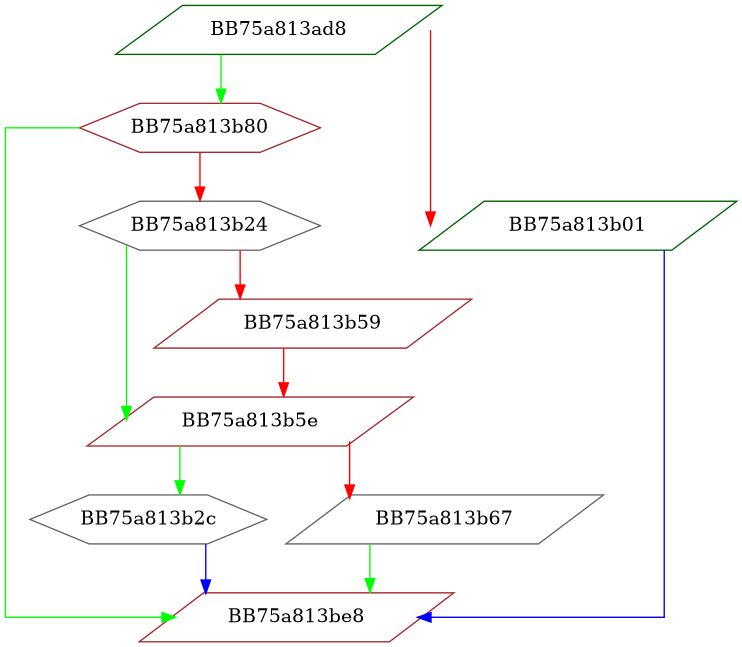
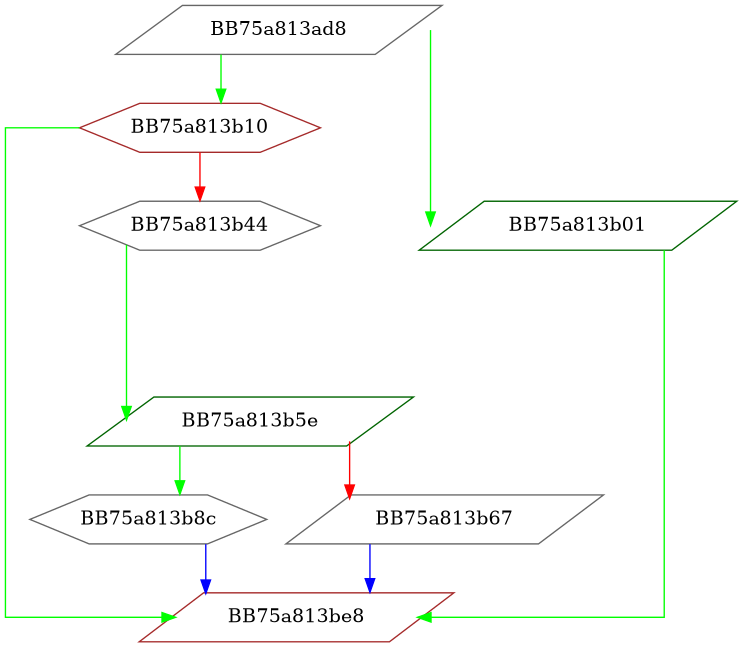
  digraph {
    splines=ortho
    node [color=brown shape=parallelogram]
    edge [color=red]
-   BB75a813b10 [shape=hexagon label=BB75a813b80]
-   BB75a813ad8 [color=darkgreen]
+   BB75a813b10 [shape=hexagon]
+   BB75a813ad8 [color=gray40]
    BB75a813b01 [color=darkgreen]
    BB75a813be8
-   BB75a813b44 [color=gray40 shape=hexagon label=BB75a813b24]
-   BB75a813b5e
-   BB75a813b59
-   BB75a813b8c [color=gray40 shape=hexagon label=BB75a813b2c]
+   BB75a813b44 [color=gray40 shape=hexagon]
+   BB75a813b5e [color=darkgreen]
+   BB75a813b8c [color=gray40 shape=hexagon]
    BB75a813b67 [color=gray40]
    BB75a813b10 -> BB75a813be8 [color=green]
    BB75a813b10 -> BB75a813b44
    BB75a813ad8 -> BB75a813b10 [color=green]
-   BB75a813ad8 -> BB75a813b01
-   BB75a813b01 -> BB75a813be8 [color=blue]
+   BB75a813ad8 -> BB75a813b01 [color=green]
+   BB75a813b01 -> BB75a813be8 [color=green]
    BB75a813b44 -> BB75a813b5e [color=green]
-   BB75a813b44 -> BB75a813b59
    BB75a813b5e -> BB75a813b8c [color=green]
    BB75a813b5e -> BB75a813b67
-   BB75a813b59 -> BB75a813b5e
    BB75a813b8c -> BB75a813be8 [color=blue]
-   BB75a813b67 -> BB75a813be8 [color=green]
+   BB75a813b67 -> BB75a813be8 [color=blue]
  }
